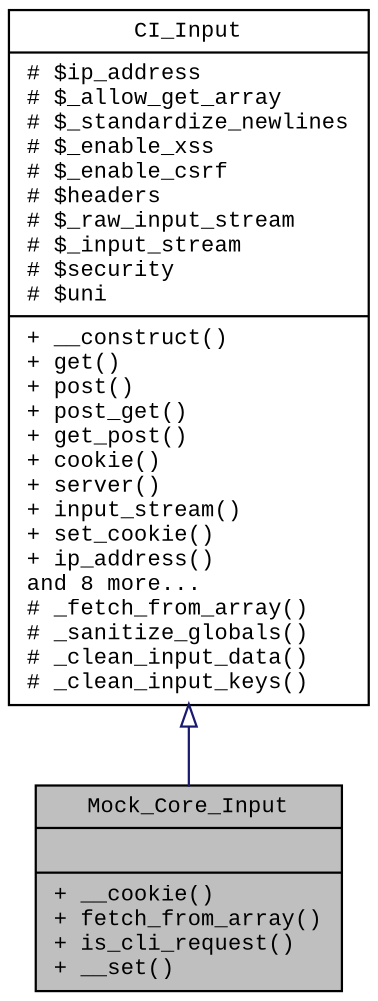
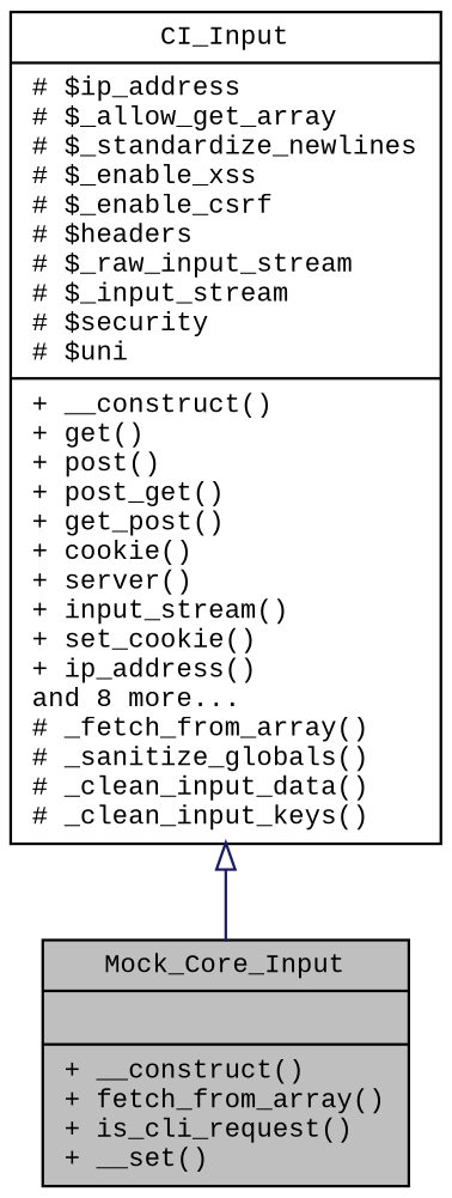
  digraph {
    fontname="Liberation Mono"
    node [color=black fontname="Liberation Mono" fontsize=10 shape=record style=filled]
-   n1 [fillcolor=grey75 fontcolor=black height=0.2 label="{Mock_Core_Input\n||+ __cookie()\l+ fetch_from_array()\l+ is_cli_request()\l+ __set()\l}" width=0.4]
+   n1 [fillcolor=grey75 fontcolor=black height=0.2 label="{Mock_Core_Input\n||+ __construct()\l+ fetch_from_array()\l+ is_cli_request()\l+ __set()\l}" width=0.4]
    n2 [fillcolor=white height=0.2 label="{CI_Input\n|# $ip_address\l# $_allow_get_array\l# $_standardize_newlines\l# $_enable_xss\l# $_enable_csrf\l# $headers\l# $_raw_input_stream\l# $_input_stream\l# $security\l# $uni\l|+ __construct()\l+ get()\l+ post()\l+ post_get()\l+ get_post()\l+ cookie()\l+ server()\l+ input_stream()\l+ set_cookie()\l+ ip_address()\land 8 more...\l# _fetch_from_array()\l# _sanitize_globals()\l# _clean_input_data()\l# _clean_input_keys()\l}" width=0.4]
    n2 -> n1 [arrowtail=onormal color=midnightblue dir=back fontname="Liberation Mono" fontsize=10 labelfontname=Helvetica labelfontsize=10 style=solid]
  }
